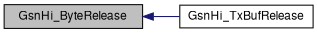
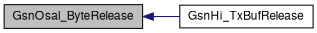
  digraph {
    rankdir=LR
    node [color=black fontname=FreeSans fontsize=12 shape=record style=filled]
-   n1 [fillcolor=grey75 fontcolor=black height=0.2 label=GsnHi_ByteRelease width=0.4]
+   n1 [fillcolor=grey75 fontcolor=black height=0.2 label=GsnOsal_ByteRelease width=0.4]
    n2 [fillcolor=white height=0.2 label=GsnHi_TxBufRelease width=0.4]
    n1 -> n2 [color=midnightblue dir=back fontname=FreeSans fontsize=12 labelfontname=FreeSans labelfontsize=12 style=solid]
  }
